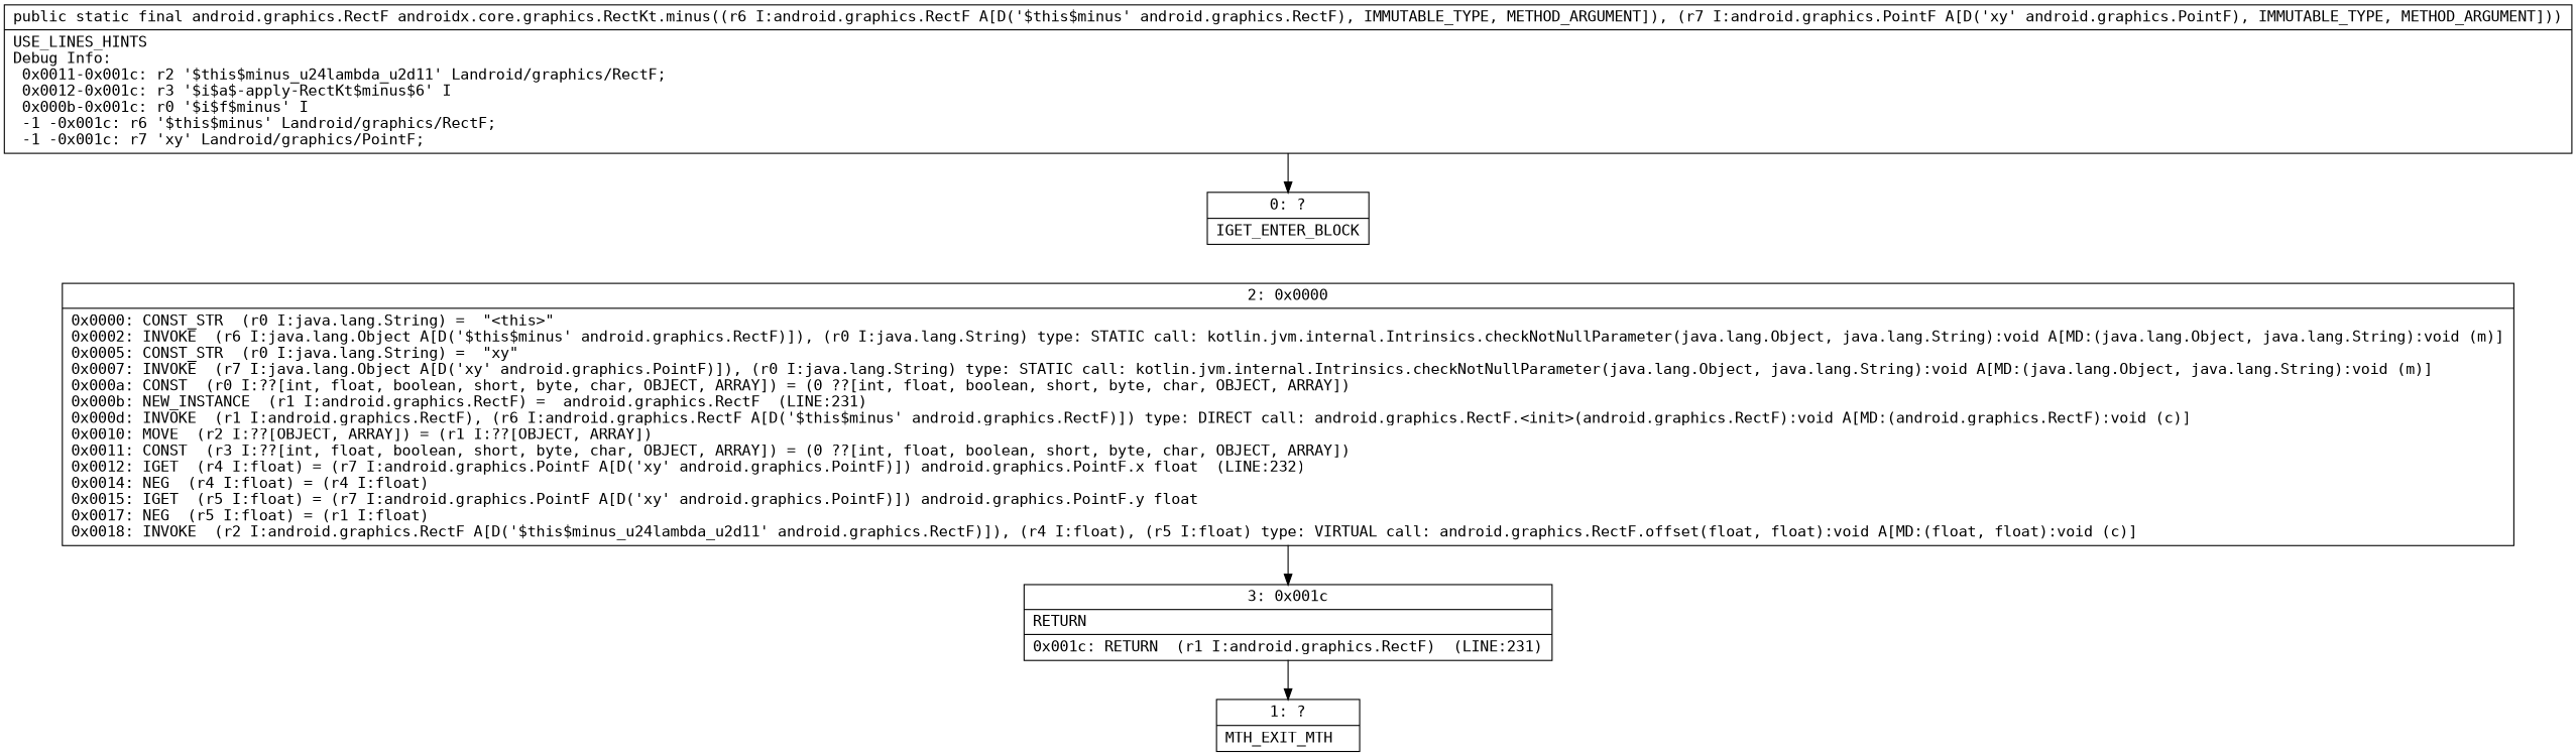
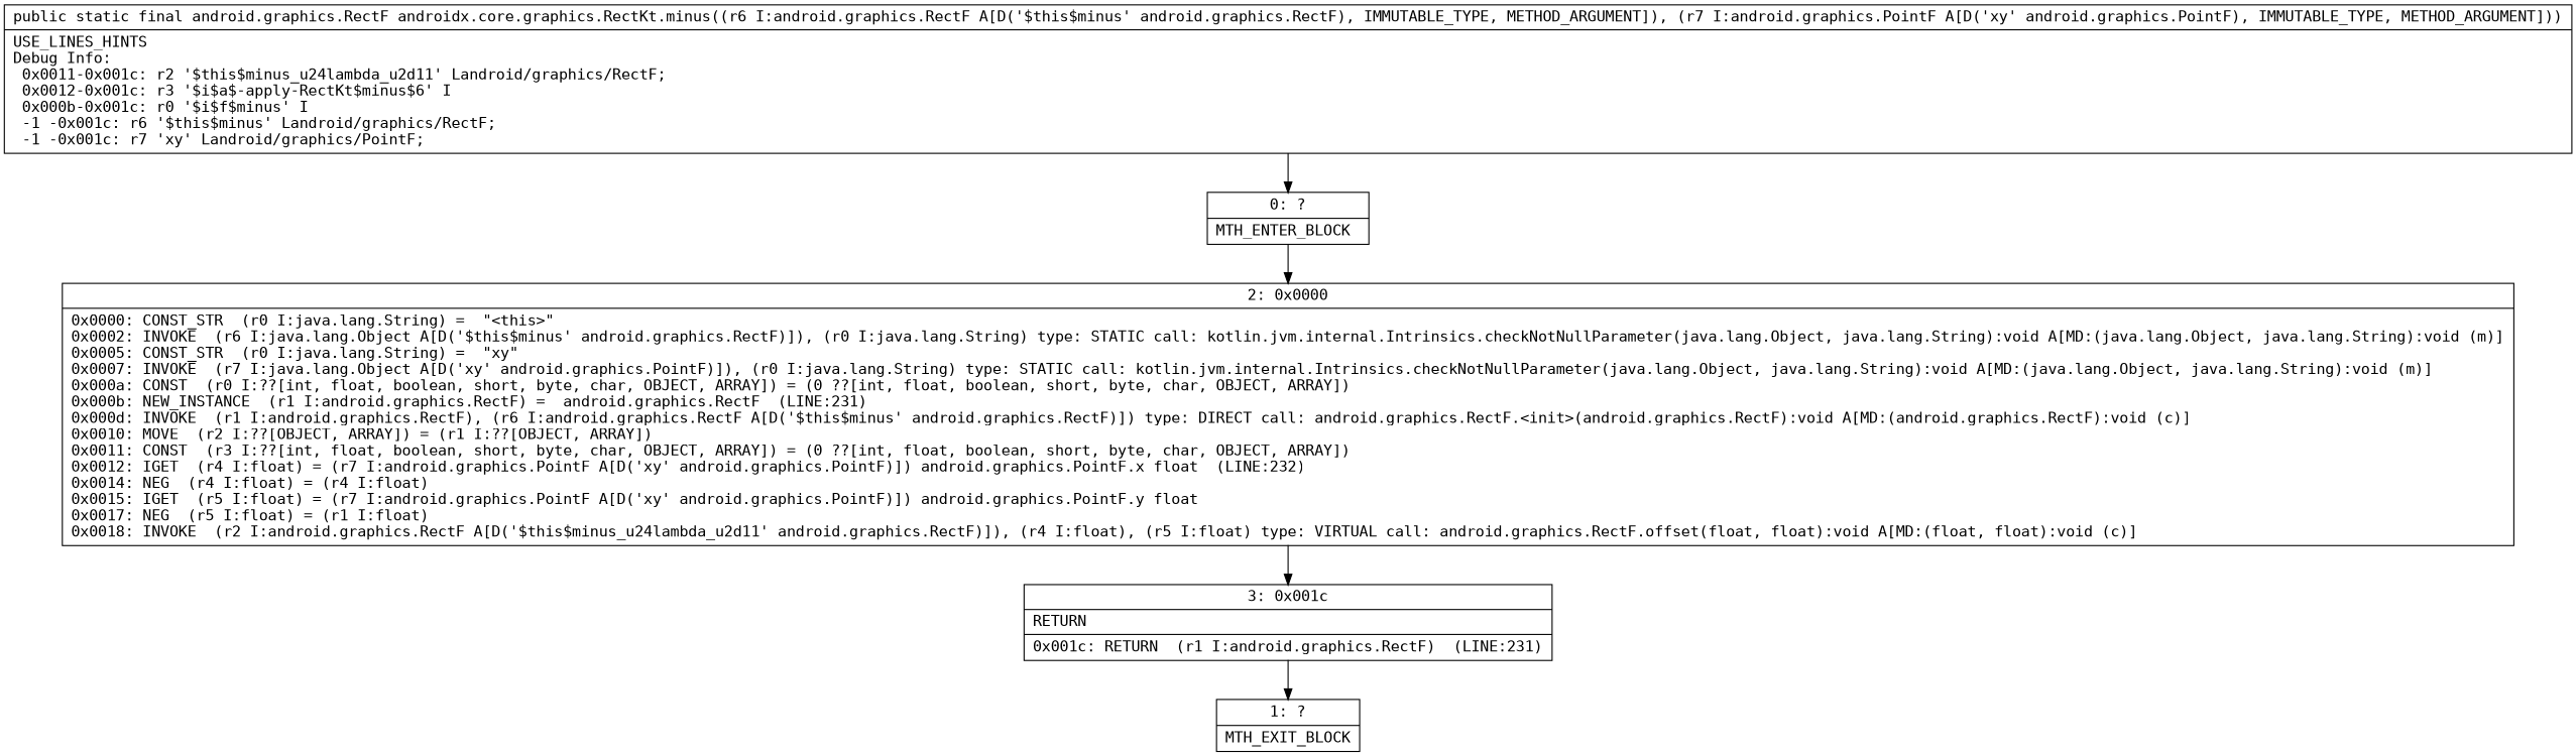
  digraph {
    fontname="DejaVu Sans Mono"
    node [fontname="DejaVu Sans Mono" shape=record]
    edge [fontname="DejaVu Sans Mono"]
-   n1 [label="{0\:\ ?|IGET_ENTER_BLOCK\l}"]
+   n1 [label="{0\:\ ?|MTH_ENTER_BLOCK\l}"]
    n2 [label="{2\:\ 0x0000|0x0000: CONST_STR  (r0 I:java.lang.String) =  \"\<this\>\" \l0x0002: INVOKE  (r6 I:java.lang.Object A[D('$this$minus' android.graphics.RectF)]), (r0 I:java.lang.String) type: STATIC call: kotlin.jvm.internal.Intrinsics.checkNotNullParameter(java.lang.Object, java.lang.String):void A[MD:(java.lang.Object, java.lang.String):void (m)]\l0x0005: CONST_STR  (r0 I:java.lang.String) =  \"xy\" \l0x0007: INVOKE  (r7 I:java.lang.Object A[D('xy' android.graphics.PointF)]), (r0 I:java.lang.String) type: STATIC call: kotlin.jvm.internal.Intrinsics.checkNotNullParameter(java.lang.Object, java.lang.String):void A[MD:(java.lang.Object, java.lang.String):void (m)]\l0x000a: CONST  (r0 I:??[int, float, boolean, short, byte, char, OBJECT, ARRAY]) = (0 ??[int, float, boolean, short, byte, char, OBJECT, ARRAY]) \l0x000b: NEW_INSTANCE  (r1 I:android.graphics.RectF) =  android.graphics.RectF  (LINE:231)\l0x000d: INVOKE  (r1 I:android.graphics.RectF), (r6 I:android.graphics.RectF A[D('$this$minus' android.graphics.RectF)]) type: DIRECT call: android.graphics.RectF.\<init\>(android.graphics.RectF):void A[MD:(android.graphics.RectF):void (c)]\l0x0010: MOVE  (r2 I:??[OBJECT, ARRAY]) = (r1 I:??[OBJECT, ARRAY]) \l0x0011: CONST  (r3 I:??[int, float, boolean, short, byte, char, OBJECT, ARRAY]) = (0 ??[int, float, boolean, short, byte, char, OBJECT, ARRAY]) \l0x0012: IGET  (r4 I:float) = (r7 I:android.graphics.PointF A[D('xy' android.graphics.PointF)]) android.graphics.PointF.x float  (LINE:232)\l0x0014: NEG  (r4 I:float) = (r4 I:float) \l0x0015: IGET  (r5 I:float) = (r7 I:android.graphics.PointF A[D('xy' android.graphics.PointF)]) android.graphics.PointF.y float \l0x0017: NEG  (r5 I:float) = (r1 I:float) \l0x0018: INVOKE  (r2 I:android.graphics.RectF A[D('$this$minus_u24lambda_u2d11' android.graphics.RectF)]), (r4 I:float), (r5 I:float) type: VIRTUAL call: android.graphics.RectF.offset(float, float):void A[MD:(float, float):void (c)]\l}"]
    n3 [label="{3\:\ 0x001c|RETURN\l|0x001c: RETURN  (r1 I:android.graphics.RectF)  (LINE:231)\l}"]
-   n4 [label="{1\:\ ?|MTH_EXIT_MTH\l}"]
+   n4 [label="{1\:\ ?|MTH_EXIT_BLOCK\l}"]
    n5 [label="{public static final android.graphics.RectF androidx.core.graphics.RectKt.minus((r6 I:android.graphics.RectF A[D('$this$minus' android.graphics.RectF), IMMUTABLE_TYPE, METHOD_ARGUMENT]), (r7 I:android.graphics.PointF A[D('xy' android.graphics.PointF), IMMUTABLE_TYPE, METHOD_ARGUMENT]))  | USE_LINES_HINTS\lDebug Info:\l  0x0011\-0x001c: r2 '$this$minus_u24lambda_u2d11' Landroid\/graphics\/RectF;\l  0x0012\-0x001c: r3 '$i$a$\-apply\-RectKt$minus$6' I\l  0x000b\-0x001c: r0 '$i$f$minus' I\l  \-1 \-0x001c: r6 '$this$minus' Landroid\/graphics\/RectF;\l  \-1 \-0x001c: r7 'xy' Landroid\/graphics\/PointF;\l}"]
+   n1 -> n2
    n2 -> n3
    n3 -> n4
    n5 -> n1
  }
